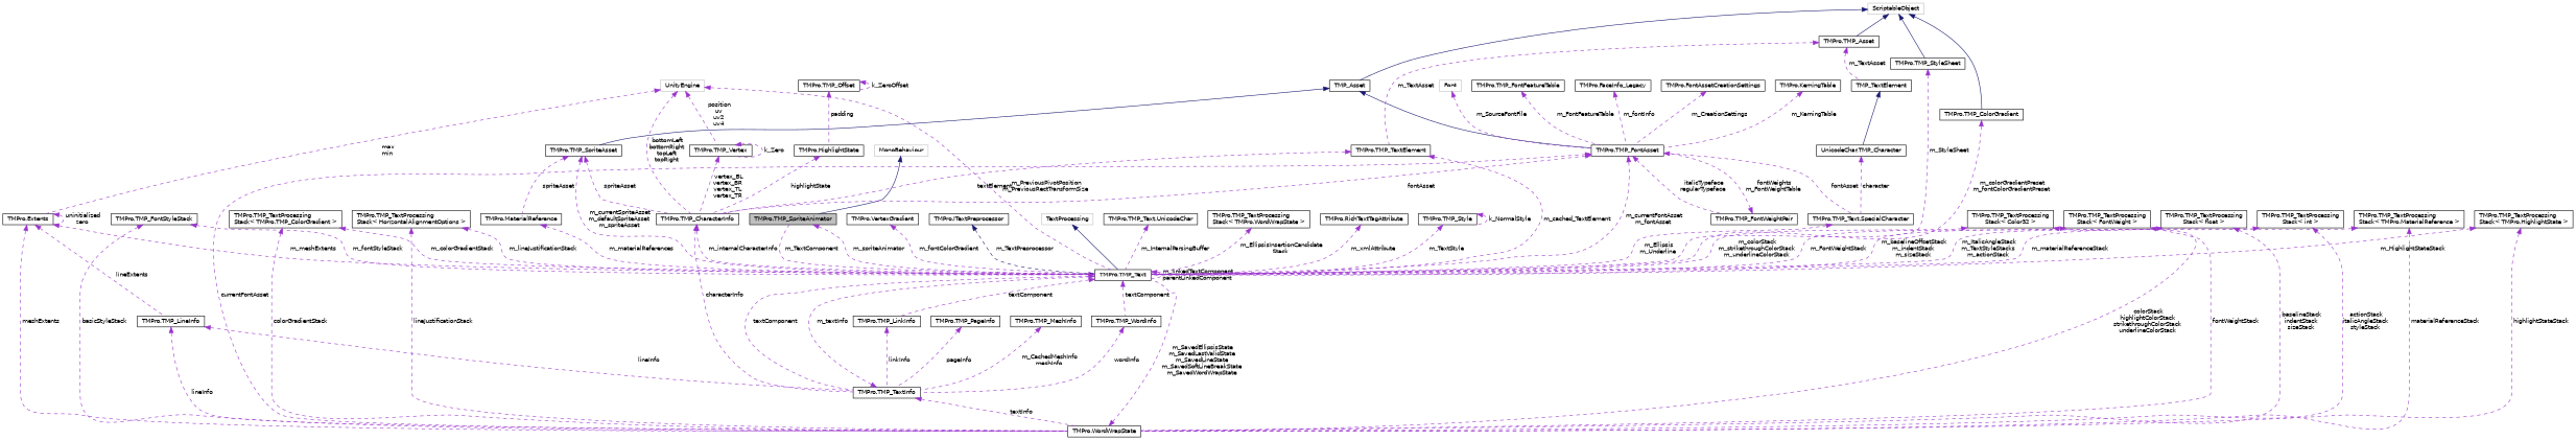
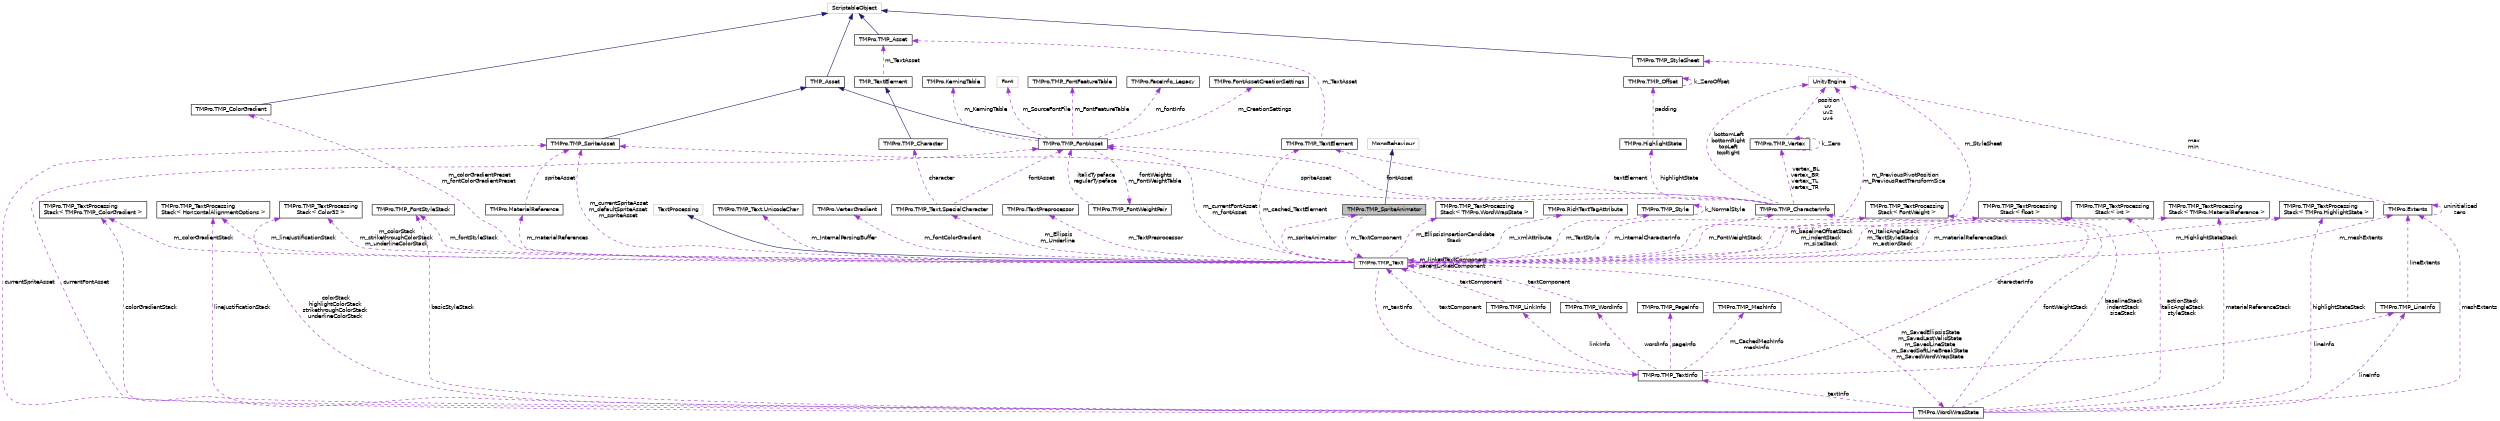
  digraph {
    rankdir=TB
    node [color=black fillcolor=white fontname=Helvetica fontsize=10 shape=record style=filled]
    edge [color=darkorchid3 dir=back fontname=Helvetica fontsize=10 labelfontname=Helvetica labelfontsize=10 style=dashed]
    n1 [fillcolor=grey75 fontcolor=black height=0.2 label="TMPro.TMP_SpriteAnimator" width=0.4]
    n2 [height=0.2 label="TMPro.TMP_Text" width=0.4]
    n3 [height=0.2 label="TMPro.TMP_TextInfo" width=0.4]
    n4 [height=0.2 label="TMPro.TMP_LinkInfo" width=0.4]
    n5 [height=0.2 label="TMPro.TMP_WordInfo" width=0.4]
    n6 [color=grey75 height=0.2 label=MonoBehaviour width=0.4]
    n7 [height=0.2 label="TMPro.WordWrapState" width=0.4]
    n8 [color=grey75 height=0.2 label=TextProcessing width=0.4]
    n9 [height=0.2 label="TMPro.TMP_FontStyleStack" width=0.4]
    n10 [height=0.2 label="TMPro.TMP_TextProcessing\lStack\< TMPro.TMP_ColorGradient \>" width=0.4]
    n11 [height=0.2 label="TMPro.TMP_Text.UnicodeChar" width=0.4]
    n12 [height=0.2 label="TMPro.TMP_TextProcessing\lStack\< HorizontalAlignmentOptions \>" width=0.4]
    n13 [height=0.2 label="TMPro.MaterialReference" width=0.4]
    n14 [height=0.2 label="TMPro.TMP_FontAsset" width=0.4]
    n15 [height=0.2 label="TMPro.TMP_FontWeightPair" width=0.4]
    n16 [height=0.2 label="TMPro.TMP_CharacterInfo" width=0.4]
    n17 [height=0.2 label="TMPro.TMP_Text.SpecialCharacter" width=0.4]
    n18 [height=0.2 label=TMP_Asset width=0.4]
    n19 [height=0.2 label="TMPro.TMP_SpriteAsset" width=0.4]
    n20 [color=grey75 height=0.2 label=ScriptableObject width=0.4]
    n21 [height=0.2 label="TMPro.TMP_Asset" width=0.4]
    n22 [height=0.2 label="TMPro.TMP_StyleSheet" width=0.4]
    n23 [height=0.2 label="TMPro.TMP_ColorGradient" width=0.4]
    n24 [height=0.2 label="TMPro.TMP_TextElement" width=0.4]
    n25 [height=0.2 label=TMP_TextElement width=0.4]
    n26 [height=0.2 label="TMPro.FontAssetCreationSettings" width=0.4]
    n27 [height=0.2 label="TMPro.KerningTable" width=0.4]
    n28 [color=grey75 height=0.2 label=Font width=0.4]
    n29 [height=0.2 label="TMPro.TMP_FontFeatureTable" width=0.4]
    n30 [height=0.2 label="TMPro.FaceInfo_Legacy" width=0.4]
    n31 [height=0.2 label="TMPro.TMP_PageInfo" width=0.4]
    n32 [height=0.2 label="TMPro.TMP_LineInfo" width=0.4]
    n33 [height=0.2 label="TMPro.Extents" width=0.4]
    n34 [color=grey75 height=0.2 label=UnityEngine width=0.4]
    n35 [height=0.2 label="TMPro.TMP_Vertex" width=0.4]
    n36 [height=0.2 label="TMPro.TMP_MeshInfo" width=0.4]
    n37 [height=0.2 label="TMPro.HighlightState" width=0.4]
    n38 [height=0.2 label="TMPro.TMP_Offset" width=0.4]
-   n39 [height=0.2 label="UnicodeChar.TMP_Character" width=0.4]
+   n39 [height=0.2 label="TMPro.TMP_Character" width=0.4]
    n40 [height=0.2 label="TMPro.VertexGradient" width=0.4]
    n41 [height=0.2 label="TMPro.ITextPreprocessor" width=0.4]
    n42 [height=0.2 label="TMPro.TMP_TextProcessing\lStack\< Color32 \>" width=0.4]
    n43 [height=0.2 label="TMPro.TMP_TextProcessing\lStack\< FontWeight \>" width=0.4]
    n44 [height=0.2 label="TMPro.TMP_TextProcessing\lStack\< float \>" width=0.4]
    n45 [height=0.2 label="TMPro.TMP_TextProcessing\lStack\< int \>" width=0.4]
    n46 [height=0.2 label="TMPro.TMP_TextProcessing\lStack\< TMPro.MaterialReference \>" width=0.4]
    n47 [height=0.2 label="TMPro.TMP_TextProcessing\lStack\< TMPro.HighlightState \>" width=0.4]
    n48 [height=0.2 label="TMPro.TMP_TextProcessing\lStack\< TMPro.WordWrapState \>" width=0.4]
    n49 [height=0.2 label="TMPro.RichTextTagAttribute" width=0.4]
    n50 [height=0.2 label="TMPro.TMP_Style" width=0.4]
    n1 -> n2 [label=" m_spriteAnimator"]
    n2 -> n1 [label=" m_TextComponent"]
    n2 -> n2 [label=" m_linkedTextComponent\nparentLinkedComponent"]
    n2 -> n3 [label=" textComponent"]
    n2 -> n4 [label=" textComponent"]
    n2 -> n5 [label=" textComponent"]
    n3 -> n2 [label=" m_textInfo"]
    n3 -> n7 [label=" textInfo"]
    n4 -> n3 [label=" linkInfo"]
    n5 -> n3 [label=" wordInfo"]
    n6 -> n1 [color=midnightblue style=solid]
    n7 -> n2 [label=" m_SavedEllipsisState\nm_SavedLastValidState\nm_SavedLineState\nm_SavedSoftLineBreakState\nm_SavedWordWrapState"]
    n8 -> n2 [color=midnightblue style=solid]
    n9 -> n2 [label=" m_fontStyleStack"]
    n9 -> n7 [label=" basicStyleStack"]
    n10 -> n2 [label=" m_colorGradientStack"]
    n10 -> n7 [label=" colorGradientStack"]
    n11 -> n2 [label=" m_InternalParsingBuffer"]
    n12 -> n2 [label=" m_lineJustificationStack"]
    n12 -> n7 [label=" lineJustificationStack"]
    n13 -> n2 [label=" m_materialReferences"]
    n14 -> n2 [label=" m_currentFontAsset\nm_fontAsset"]
    n14 -> n7 [label=" currentFontAsset"]
    n14 -> n15 [label=" italicTypeface\nregularTypeface"]
    n14 -> n16 [label=" fontAsset"]
    n14 -> n17 [label=" fontAsset"]
    n15 -> n14 [label=" fontWeights\nm_FontWeightTable"]
    n16 -> n2 [label=" m_internalCharacterInfo"]
    n16 -> n3 [label=" characterInfo"]
    n17 -> n2 [label=" m_Ellipsis\nm_Underline"]
    n18 -> n14 [color=midnightblue style=solid]
    n18 -> n19 [color=midnightblue style=solid]
    n19 -> n2 [label=" m_currentSpriteAsset\nm_defaultSpriteAsset\nm_spriteAsset"]
+   n19 -> n7 [label=" currentSpriteAsset"]
    n19 -> n13 [label=" spriteAsset"]
    n19 -> n16 [label=" spriteAsset"]
    n20 -> n18 [color=midnightblue style=solid]
    n20 -> n21 [color=midnightblue style=solid]
    n20 -> n22 [color=midnightblue style=solid]
    n20 -> n23 [color=midnightblue style=solid]
    n21 -> n24 [label=" m_TextAsset"]
    n21 -> n25 [label=" m_TextAsset"]
    n22 -> n2 [label=" m_StyleSheet"]
    n23 -> n2 [label=" m_colorGradientPreset\nm_fontColorGradientPreset"]
    n24 -> n2 [label=" m_cached_TextElement"]
    n24 -> n16 [label=" textElement"]
    n25 -> n39 [color=midnightblue style=solid]
    n26 -> n14 [label=" m_CreationSettings"]
    n27 -> n14 [label=" m_KerningTable"]
    n28 -> n14 [label=" m_SourceFontFile"]
    n29 -> n14 [label=" m_FontFeatureTable"]
    n30 -> n14 [label=" m_fontInfo"]
    n31 -> n3 [label=" pageInfo"]
    n32 -> n3 [label=" lineInfo"]
    n32 -> n7 [label=" lineInfo"]
    n33 -> n2 [label=" m_meshExtents"]
    n33 -> n7 [label=" meshExtents"]
    n33 -> n32 [label=" lineExtents"]
    n33 -> n33 [label=" uninitialized\nzero"]
    n34 -> n2 [label=" m_PreviousPivotPosition\nm_PreviousRectTransformSize"]
    n34 -> n16 [label=" bottomLeft\nbottomRight\ntopLeft\ntopRight"]
    n34 -> n33 [label=" max\nmin"]
    n34 -> n35 [label=" position\nuv\nuv2\nuv4"]
    n35 -> n16 [label=" vertex_BL\nvertex_BR\nvertex_TL\nvertex_TR"]
    n35 -> n35 [label=" k_Zero"]
    n36 -> n3 [label=" m_CachedMeshInfo\nmeshInfo"]
    n37 -> n16 [label=" highlightState"]
    n38 -> n37 [label=" padding"]
    n38 -> n38 [label=" k_ZeroOffset"]
    n39 -> n17 [label=" character"]
    n40 -> n2 [label=" m_fontColorGradient"]
-   n41 -> n2 [color=midnightblue label=" m_TextPreprocessor"]
+   n41 -> n2 [label=" m_TextPreprocessor"]
    n42 -> n2 [label=" m_colorStack\nm_strikethroughColorStack\nm_underlineColorStack"]
    n42 -> n7 [label=" colorStack\nhighlightColorStack\nstrikethroughColorStack\nunderlineColorStack"]
    n43 -> n2 [label=" m_FontWeightStack"]
    n43 -> n7 [label=" fontWeightStack"]
    n44 -> n2 [label=" m_baselineOffsetStack\nm_indentStack\nm_sizeStack"]
    n44 -> n7 [label=" baselineStack\nindentStack\nsizeStack"]
    n45 -> n2 [label=" m_ItalicAngleStack\nm_TextStyleStacks\nm_actionStack"]
    n45 -> n7 [label=" actionStack\nitalicAngleStack\nstyleStack"]
    n46 -> n2 [label=" m_materialReferenceStack"]
    n46 -> n7 [label=" materialReferenceStack"]
    n47 -> n2 [label=" m_HighlightStateStack"]
    n47 -> n7 [label=" highlightStateStack"]
    n48 -> n2 [label=" m_EllipsisInsertionCandidate\lStack"]
    n49 -> n2 [label=" m_xmlAttribute"]
    n50 -> n2 [label=" m_TextStyle"]
    n50 -> n50 [label=" k_NormalStyle"]
  }
